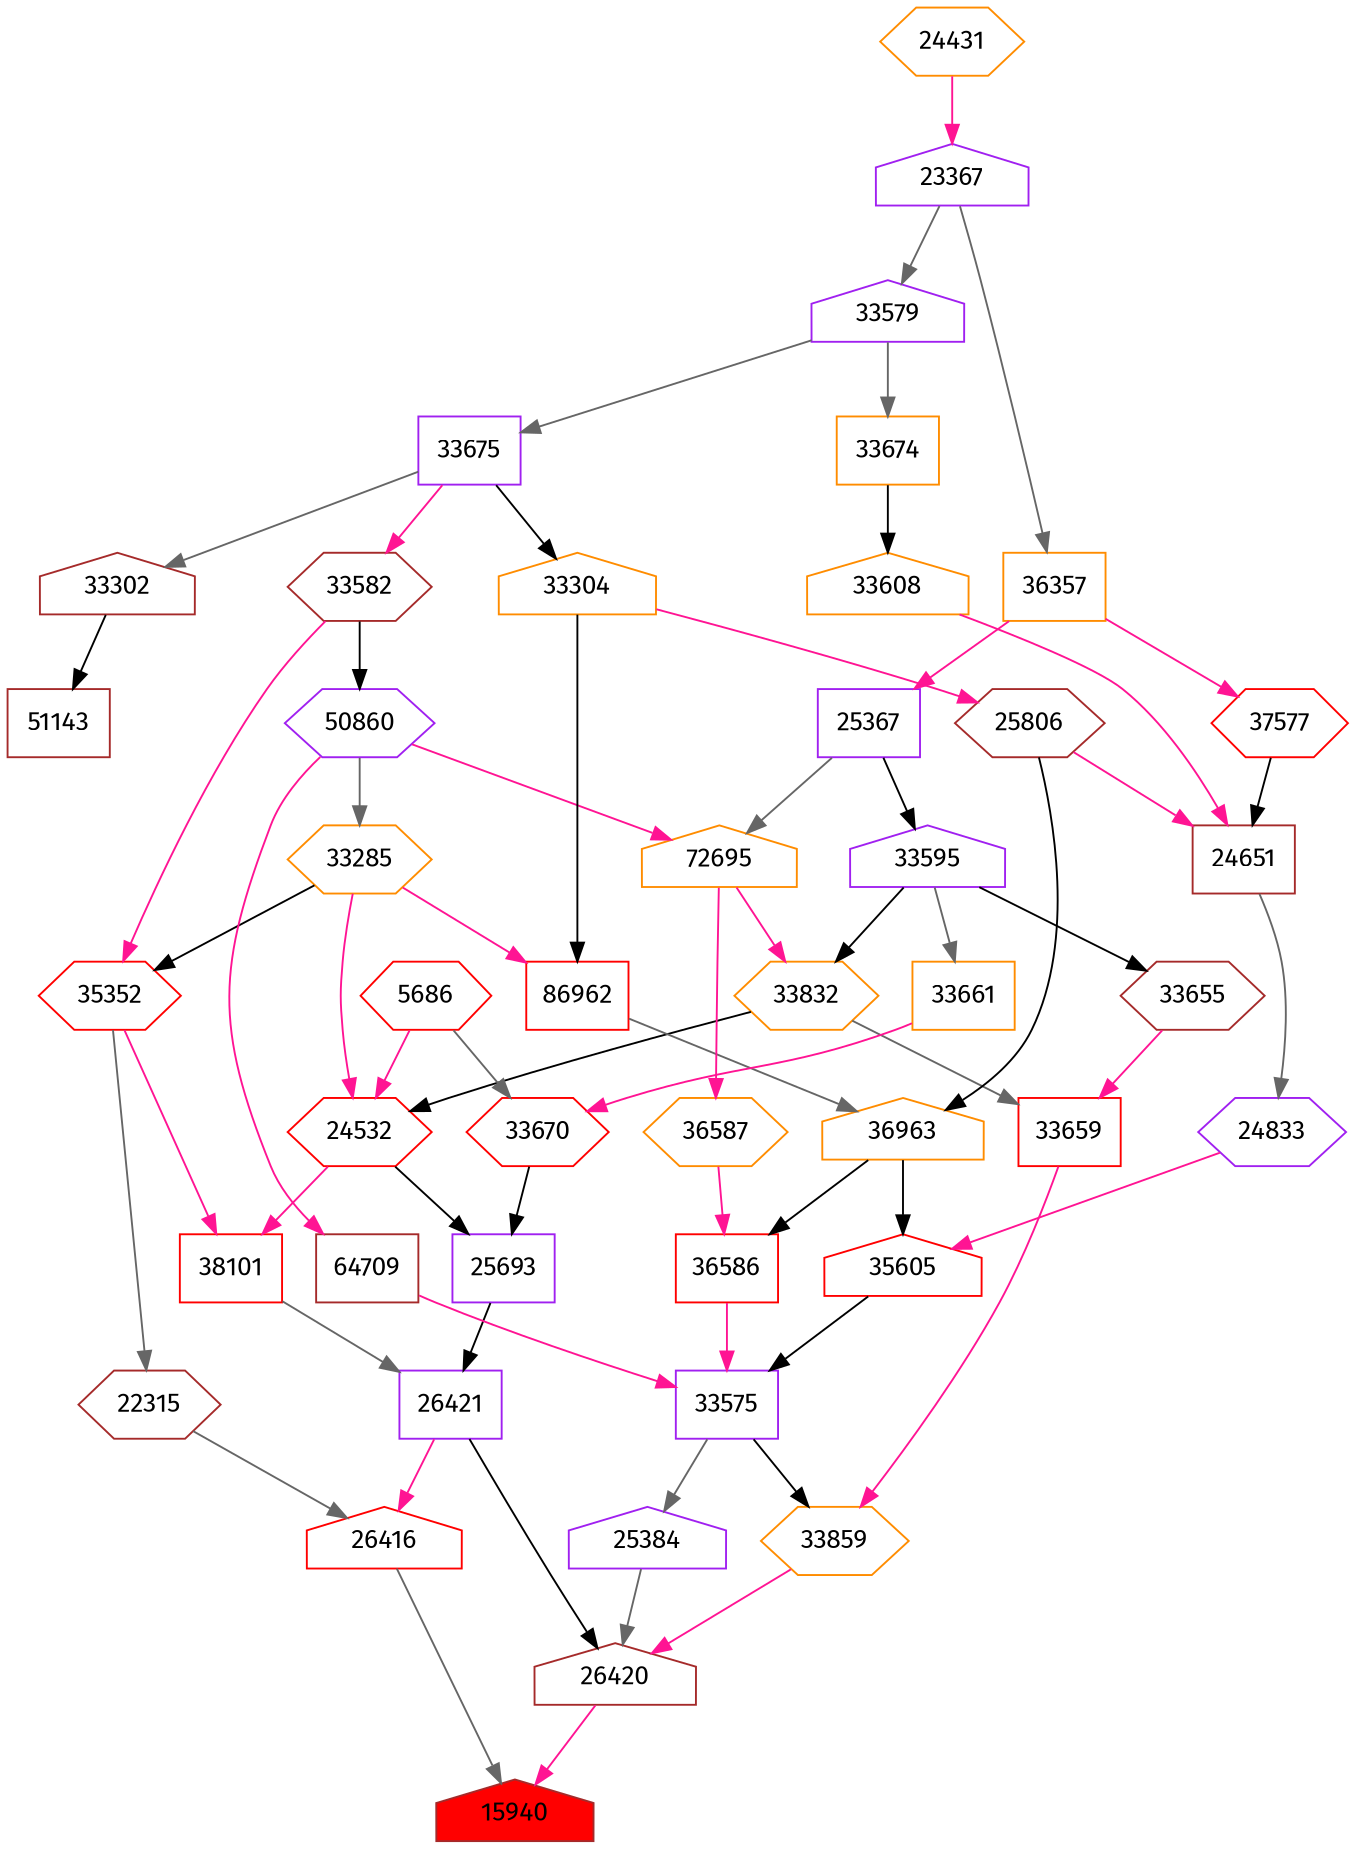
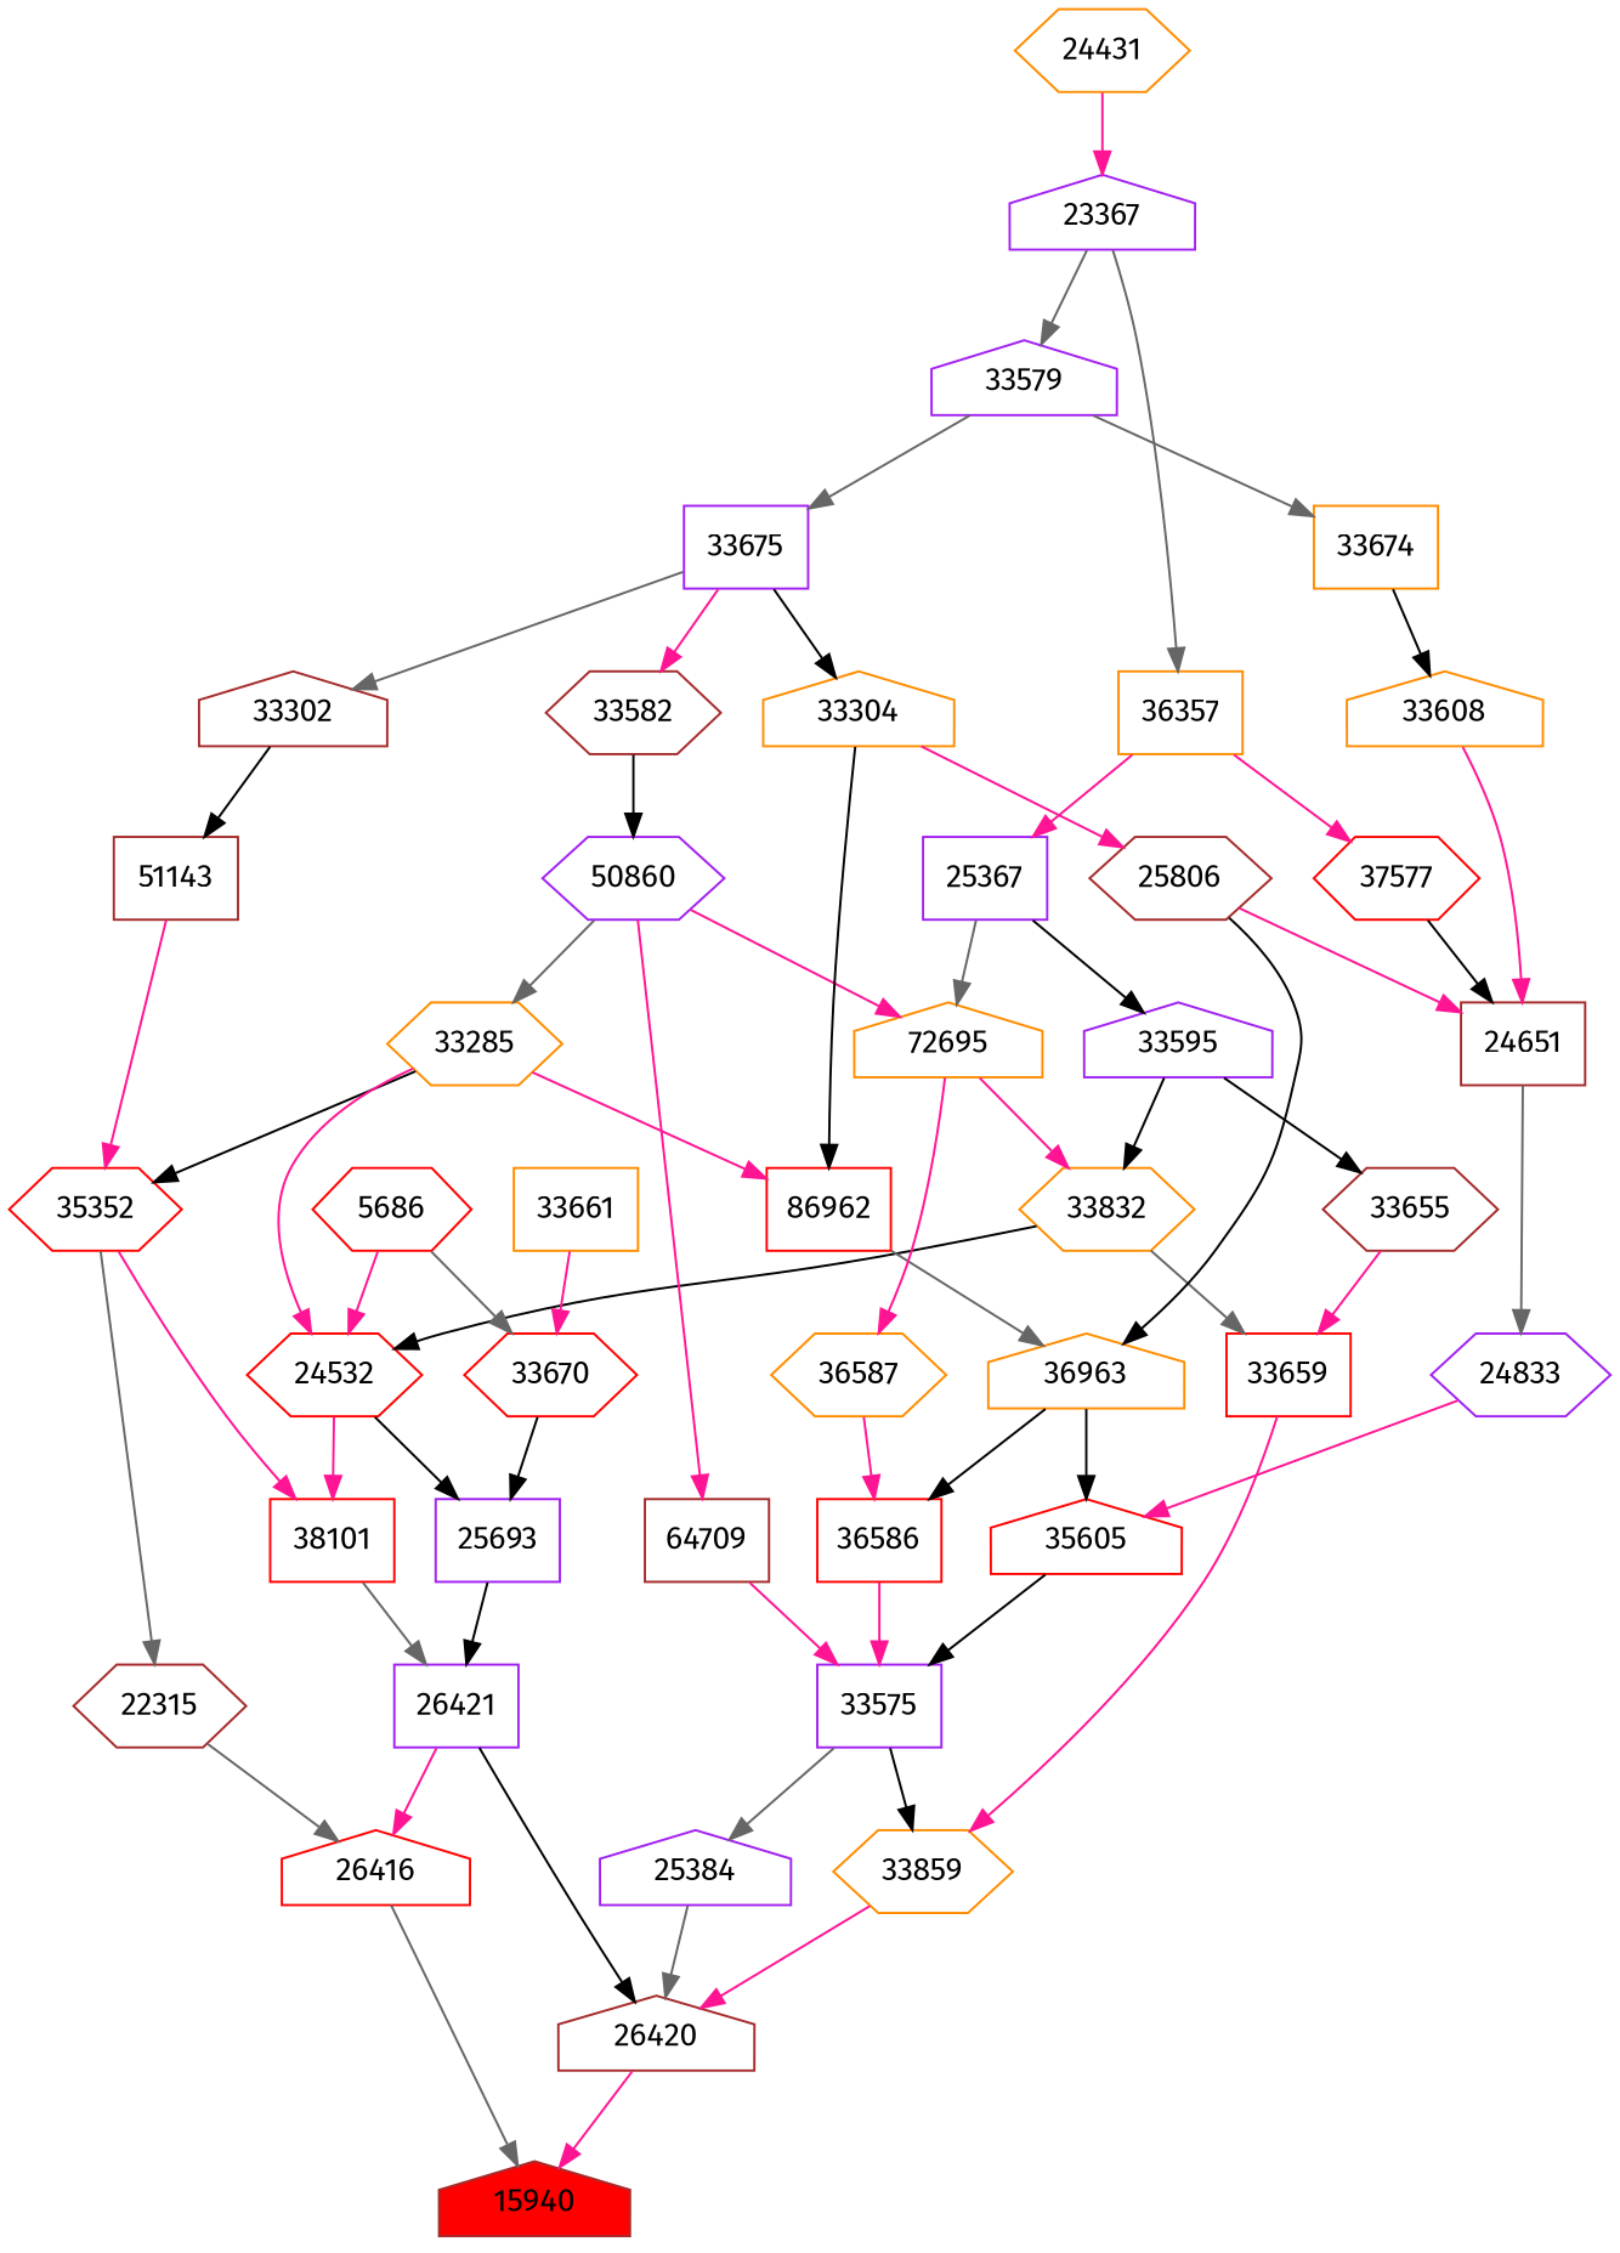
  strict digraph {
    fontname="Fira Sans"
    node [color=darkorange fontname="Fira Sans" shape=hexagon]
    edge [color=deeppink fontname="Fira Sans"]
    n1 [color=brown fillcolor=red label=15940 shape=house style=filled]
    n2 [color=brown label=26420 shape=house]
    n3 [color=red label=26416 shape=house]
    n4 [color=purple label=25384 shape=house]
    n5 [color=purple label=26421 shape=box]
    n6 [label=33859]
    n7 [color=brown label=22315]
    n8 [color=purple label=33575 shape=box]
    n9 [color=purple label=25693 shape=box]
    n10 [color=red label=38101 shape=box]
    n11 [color=red label=33659 shape=box]
    n12 [color=red label=35352]
    n13 [color=red label=36586 shape=box]
    n14 [color=red label=35605 shape=house]
    n15 [color=brown label=64709 shape=box]
    n16 [color=red label=24532]
    n17 [color=red label=33670]
    n18 [color=brown label=33655]
    n19 [label=33832]
    n20 [label=33285]
    n21 [color=red label=86962 shape=box]
    n22 [label=36963 shape=house]
    n23 [color=brown label=51143 shape=box]
    n24 [label=36587]
    n25 [color=purple label=24833]
    n26 [color=purple label=50860]
    n27 [label=72695 shape=house]
    n28 [color=red label=5686]
    n29 [label=33661 shape=box]
    n30 [color=purple label=33595 shape=house]
    n31 [color=brown label=33302 shape=house]
    n32 [color=brown label=25806]
    n33 [color=brown label=24651 shape=box]
    n34 [color=brown label=33582]
    n35 [color=purple label=25367 shape=box]
    n36 [color=purple label=33675 shape=box]
    n37 [label=33304 shape=house]
    n38 [label=33608 shape=house]
    n39 [color=red label=37577]
    n40 [label=36357 shape=box]
    n41 [color=purple label=33579 shape=house]
    n42 [label=33674 shape=box]
    n43 [color=purple label=23367 shape=house]
    n44 [label=24431]
    n2 -> n1
    n3 -> n1 [color=gray40]
    n4 -> n2 [color=gray40]
    n5 -> n2 [color=black]
    n5 -> n3
    n6 -> n2
    n7 -> n3 [color=gray40]
    n8 -> n4 [color=gray40]
    n8 -> n6 [color=black]
    n9 -> n5 [color=black]
    n10 -> n5 [color=gray40]
    n11 -> n6
    n12 -> n7 [color=gray40]
    n12 -> n10
    n13 -> n8
    n14 -> n8 [color=black]
    n15 -> n8
    n16 -> n9 [color=black]
    n16 -> n10
    n17 -> n9 [color=black]
    n18 -> n11
    n19 -> n11 [color=gray40]
    n19 -> n16 [color=black]
    n20 -> n12 [color=black]
    n20 -> n16
    n20 -> n21
    n21 -> n22 [color=gray40]
    n22 -> n13 [color=black]
    n22 -> n14 [color=black]
-   n34 -> n12
+   n23 -> n12
    n24 -> n13
    n25 -> n14
    n26 -> n15
    n26 -> n20 [color=gray40]
    n26 -> n27
    n27 -> n19
    n27 -> n24
    n28 -> n16
    n28 -> n17 [color=gray40]
    n29 -> n17
    n30 -> n18 [color=black]
    n30 -> n19 [color=black]
-   n30 -> n29 [color=gray40]
    n31 -> n23 [color=black]
    n32 -> n22 [color=black]
    n32 -> n33
    n33 -> n25 [color=gray40]
    n34 -> n26 [color=black]
    n35 -> n27 [color=gray40]
    n35 -> n30 [color=black]
    n36 -> n31 [color=gray40]
    n36 -> n34
    n36 -> n37 [color=black]
    n37 -> n21 [color=black]
    n37 -> n32
    n38 -> n33
    n39 -> n33 [color=black]
    n40 -> n35
    n40 -> n39
    n41 -> n36 [color=gray40]
    n41 -> n42 [color=gray40]
    n42 -> n38 [color=black]
    n43 -> n40 [color=gray40]
    n43 -> n41 [color=gray40]
    n44 -> n43
  }
